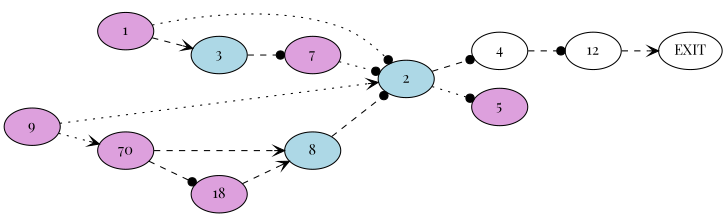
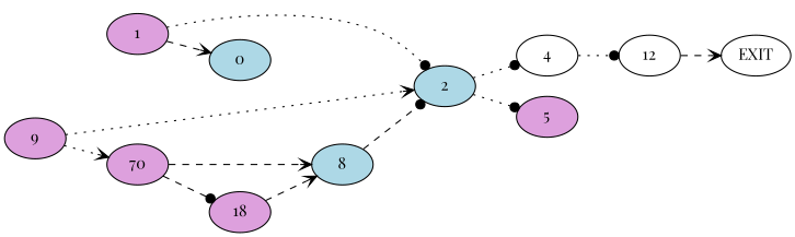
  digraph {
    fontname="Playfair Display"
    rankdir=LR
    node [fillcolor=plum fontname="Playfair Display" style=filled]
    edge [arrowhead=dot fontname="Playfair Display" style=dotted]
    2 [fillcolor=lightblue]
    1
-   3 [fillcolor=lightblue]
+   3 [fillcolor=lightblue label=0]
    n4 [fillcolor=white label=EXIT]
    4 [fillcolor=white]
    5
-   7
    12 [fillcolor=white]
    8 [fillcolor=lightblue]
    9
    n11 [label=70]
    n12 [label=18]
-   2 -> 4 [style=dashed]
+   2 -> 4
    2 -> 5
    1 -> 2
    1 -> 3 [arrowhead=vee style=dashed]
-   3 -> 7 [style=dashed]
-   4 -> 12 [style=dashed]
-   7 -> 2
+   4 -> 12
    12 -> n4 [arrowhead=vee style=dashed]
    8 -> 2 [style=dashed]
    9 -> 2 [arrowhead=vee]
    9 -> n11 [arrowhead=vee]
    n11 -> 8 [arrowhead=vee style=dashed]
    n11 -> n12 [style=dashed]
    n12 -> 8 [arrowhead=vee style=dashed]
  }
